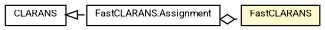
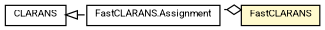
  digraph {
    nodesep=0.15
    rankdir=LR
    ranksep=0.25
    node [fontcolor=black fontname=Roboto fontsize=8 margin=0 shape=plaintext]
    edge [color=black dir=back fontname=Roboto fontsize=7 labelfontname=Roboto labelfontsize=7]
    n1 [height=0 label=<<table title="de.lmu.ifi.dbs.elki.algorithm.clustering.kmeans.CLARANS" border="0" cellborder="1" cellspacing="0" cellpadding="2" href="CLARANS.html" target="_parent"> 		<tr><td><table border="0" cellspacing="0" cellpadding="1"> 		<tr><td align="center" balign="center"> <font face="Roboto">CLARANS</font> </td></tr> 		</table></td></tr> 		</table>> width=0]
    n2 [height=0 label=<<table title="de.lmu.ifi.dbs.elki.algorithm.clustering.kmeans.FastCLARANS.Assignment" border="0" cellborder="1" cellspacing="0" cellpadding="2" href="FastCLARANS.Assignment.html" target="_parent"> 		<tr><td><table border="0" cellspacing="0" cellpadding="1"> 		<tr><td align="center" balign="center"> <font face="Roboto">FastCLARANS.Assignment</font> </td></tr> 		</table></td></tr> 		</table>> width=0]
    n3 [height=0 label=<<table title="de.lmu.ifi.dbs.elki.algorithm.clustering.kmeans.FastCLARANS" border="0" cellborder="1" cellspacing="0" cellpadding="2" bgcolor="lemonChiffon" href="FastCLARANS.html" target="_parent"> 		<tr><td><table border="0" cellspacing="0" cellpadding="1"> 		<tr><td align="center" balign="center"> <font face="Roboto">FastCLARANS</font> </td></tr> 		</table></td></tr> 		</table>> width=0]
    n1 -> n2 [arrowtail=empty style=dashed weight=10]
-   n2 -> n3 [arrowhead=none arrowtail=ediamond style=dotted weight=4]
+   n3 -> n2 [arrowhead=none arrowtail=ediamond style=dotted weight=4]
  }
